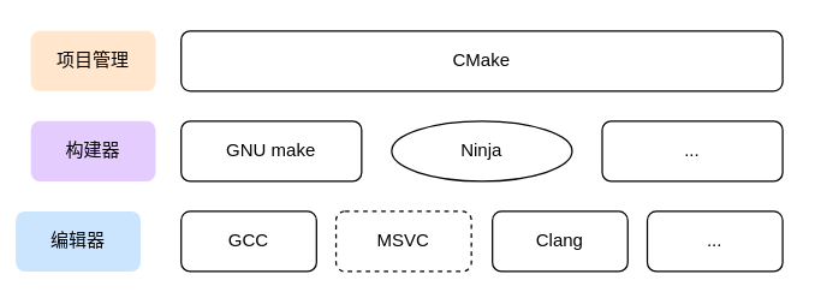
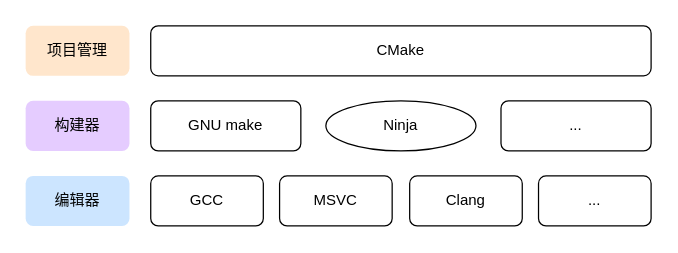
  <mxCell id="0" />
  <mxCell id="1" parent="0" />
  <mxCell id="2" value="CMake" style="rounded=1;whiteSpace=wrap;html=1;" parent="1" vertex="1"><mxGeometry x="120" y="20" width="400" height="40" as="geometry" /></mxCell>
  <mxCell id="3" value="GNU make" style="rounded=1;whiteSpace=wrap;html=1;" parent="1" vertex="1"><mxGeometry x="120" y="80" width="120" height="40" as="geometry" /></mxCell>
  <mxCell id="4" value="Ninja" style="ellipse;whiteSpace=wrap;html=1;" parent="1" vertex="1"><mxGeometry x="260" y="80" width="120" height="40" as="geometry" /></mxCell>
  <mxCell id="5" value="..." style="rounded=1;whiteSpace=wrap;html=1;" parent="1" vertex="1"><mxGeometry x="400" y="80" width="120" height="40" as="geometry" /></mxCell>
  <mxCell id="6" value="GCC" style="rounded=1;whiteSpace=wrap;html=1;" parent="1" vertex="1"><mxGeometry x="120" y="140" width="90" height="40" as="geometry" /></mxCell>
- <mxCell id="7" value="MSVC" style="rounded=1;whiteSpace=wrap;html=1;dashed=1;" parent="1" vertex="1"><mxGeometry x="223" y="140" width="90" height="40" as="geometry" /></mxCell>
+ <mxCell id="7" value="MSVC" style="rounded=1;whiteSpace=wrap;html=1;" parent="1" vertex="1"><mxGeometry x="223" y="140" width="90" height="40" as="geometry" /></mxCell>
  <mxCell id="8" value="Clang" style="rounded=1;whiteSpace=wrap;html=1;" parent="1" vertex="1"><mxGeometry x="327" y="140" width="90" height="40" as="geometry" /></mxCell>
  <mxCell id="9" value="..." style="rounded=1;whiteSpace=wrap;html=1;" parent="1" vertex="1"><mxGeometry x="430" y="140" width="90" height="40" as="geometry" /></mxCell>
  <mxCell id="10" value="项目管理" style="rounded=1;whiteSpace=wrap;html=1;strokeColor=none;fillColor=#FFE6CC;" vertex="1" parent="1"><mxGeometry x="20" y="20" width="83" height="40" as="geometry" /></mxCell>
  <mxCell id="11" value="构建器" style="rounded=1;whiteSpace=wrap;html=1;strokeColor=none;fillColor=#E5CCFF;" vertex="1" parent="1"><mxGeometry x="20" y="80" width="83" height="40" as="geometry" /></mxCell>
- <mxCell id="12" value="编辑器" style="rounded=1;whiteSpace=wrap;html=1;strokeColor=none;fillColor=#CCE5FF;" vertex="1" parent="1"><mxGeometry x="10" y="140" width="83" height="40" as="geometry" /></mxCell>
+ <mxCell id="12" value="编辑器" style="rounded=1;whiteSpace=wrap;html=1;strokeColor=none;fillColor=#CCE5FF;" vertex="1" parent="1"><mxGeometry x="20" y="140" width="83" height="40" as="geometry" /></mxCell>
